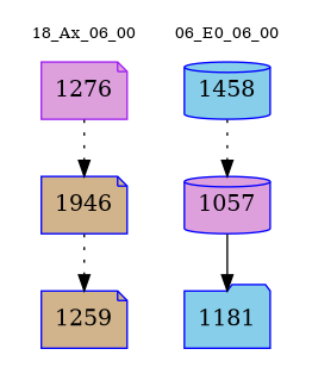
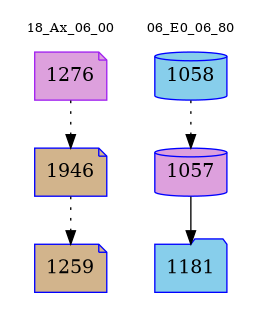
  digraph {
    node [color=blue fillcolor=plum shape=note style=filled]
    edge [color=black style=dotted]
    n1 [color=purple label=1276]
    n2 [fillcolor=tan label=1946]
    n3 [fillcolor=tan label=1259]
-   n4 [fillcolor=skyblue label=1458 shape=cylinder]
+   n4 [fillcolor=skyblue label=1058 shape=cylinder]
    n5 [label=1057 shape=cylinder]
    n6 [fillcolor=skyblue label=1181 shape=folder]
    subgraph cluster_1 {
      color=white
      fontsize=10
      label="18_Ax_06_00"
      n1
      n2
      n3
    }
    subgraph cluster_2 {
      color=white
      fontsize=10
-     label="06_E0_06_00"
+     label="06_E0_06_80"
      n4
      n5
      n6
    }
    n1 -> n2
    n2 -> n3
    n4 -> n5
    n5 -> n6 [style=solid]
  }
